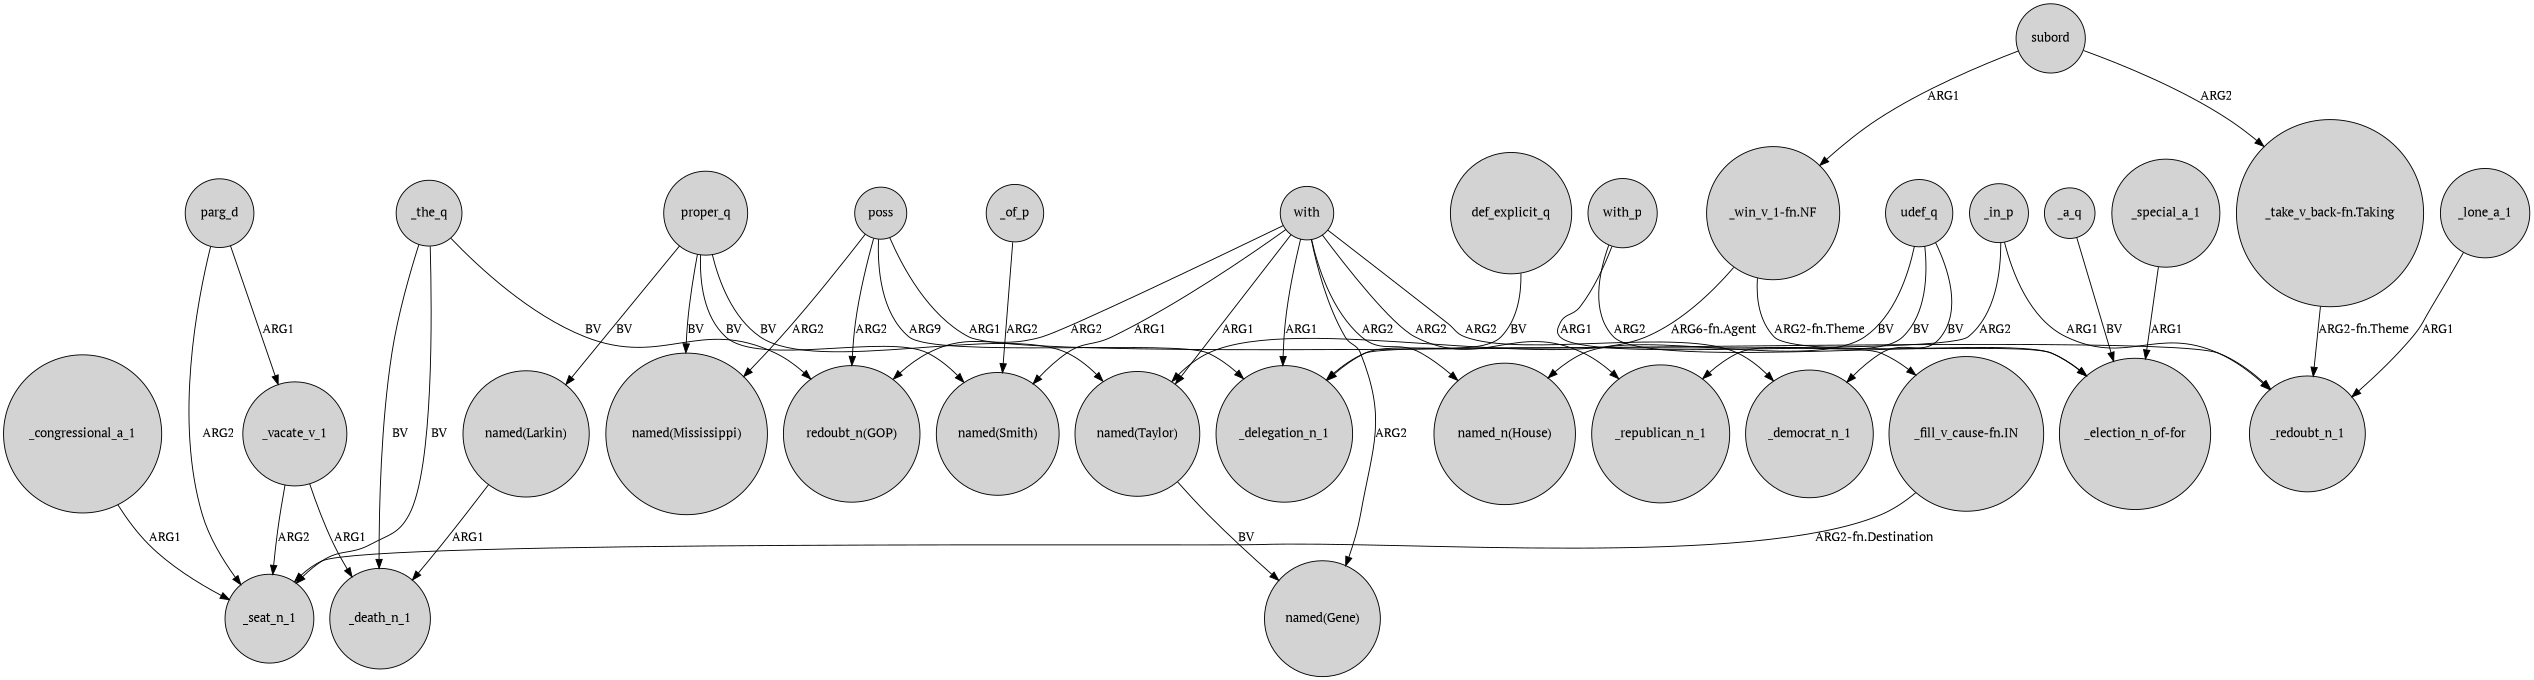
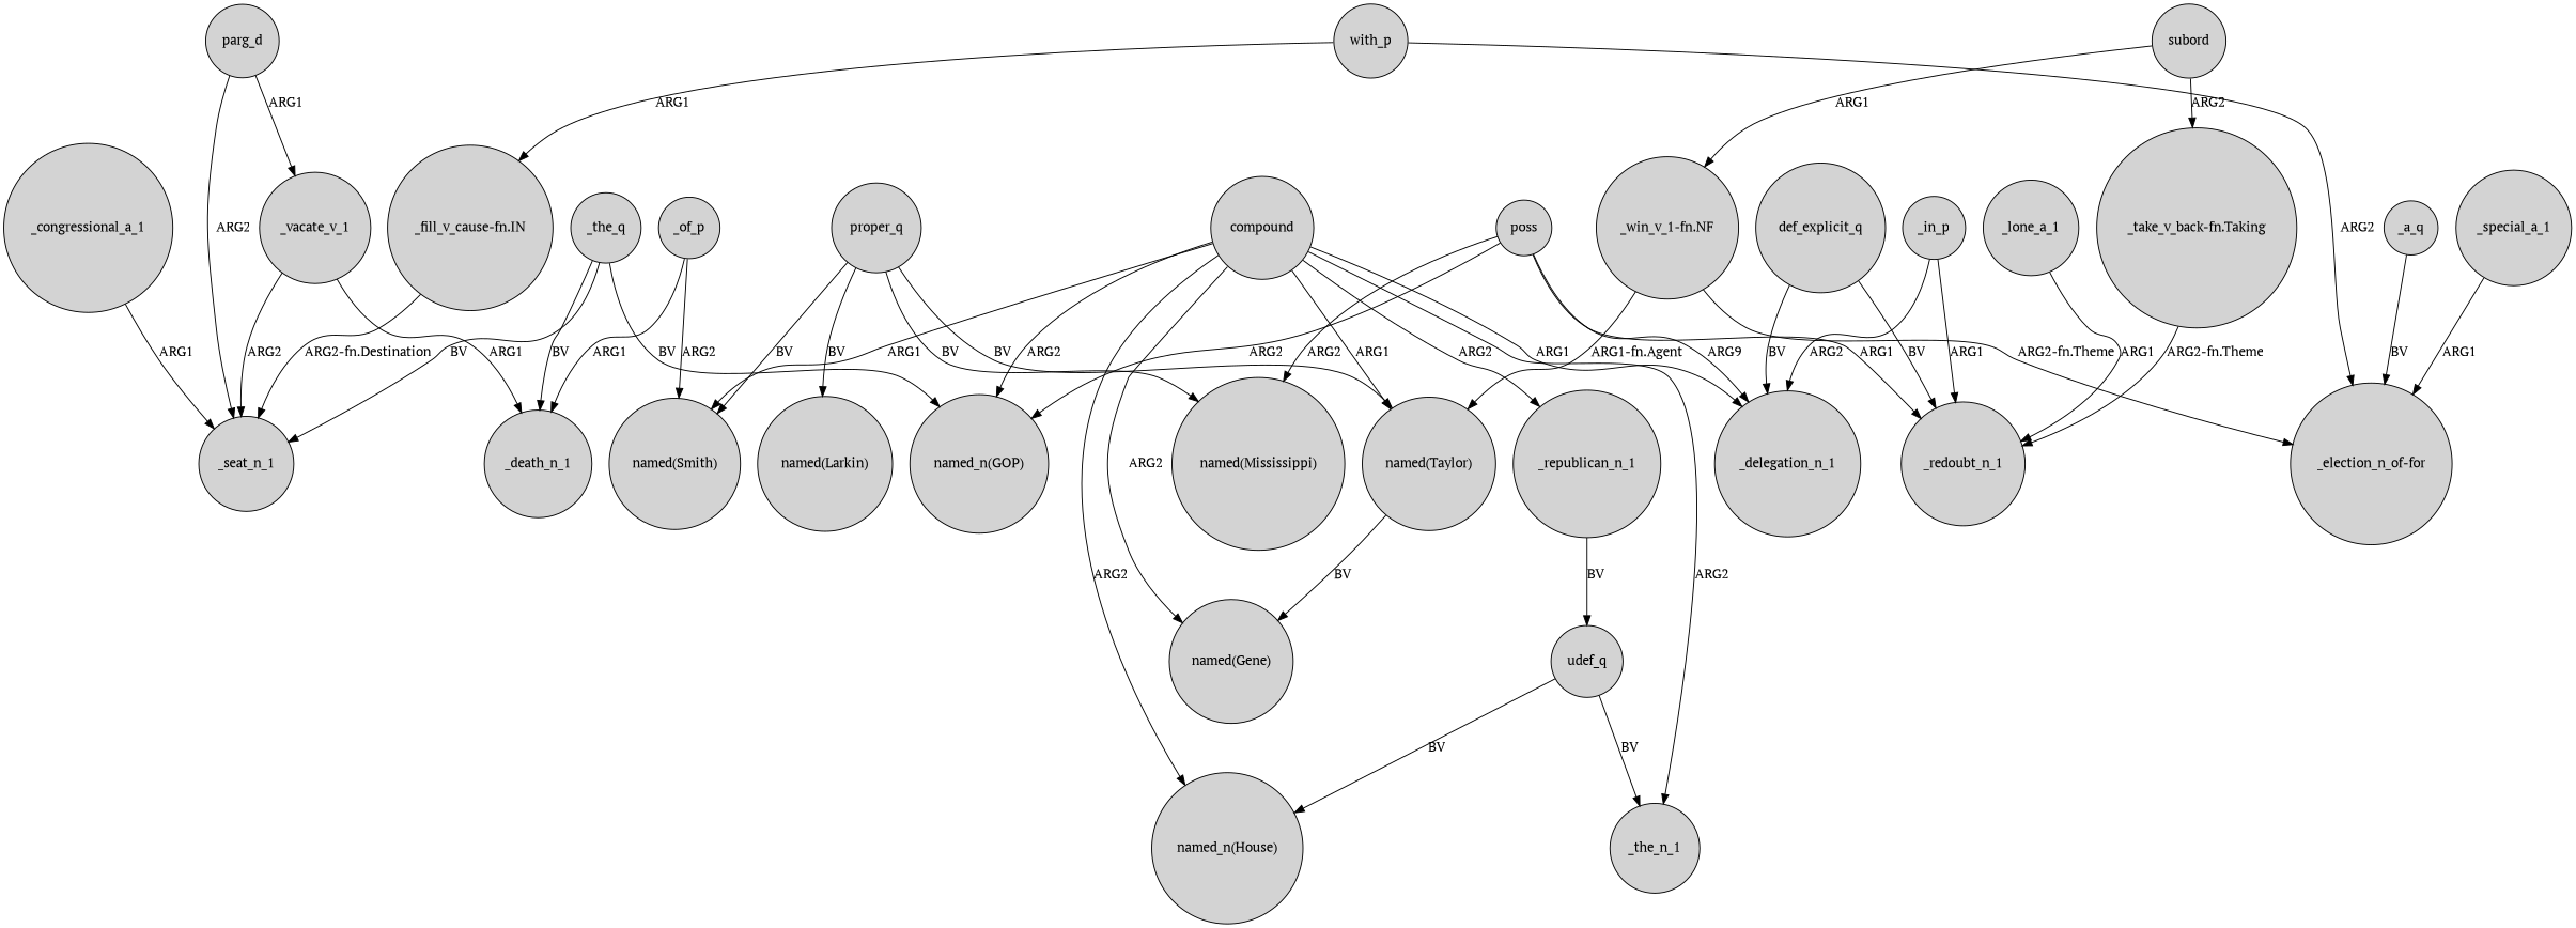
  digraph {
    fontname="PT Serif"
    node [fontname="PT Serif" shape=circle style=filled]
    edge [fontname="PT Serif"]
    with_p
    "_fill_v_cause-fn.IN"
    "_election_n_of-for"
    _seat_n_1
    udef_q
    "named_n(House)"
-   _democrat_n_1
+   _democrat_n_1 [label=_the_n_1]
    _republican_n_1
    poss
    _delegation_n_1
-   "named_n(GOP)" [label="redoubt_n(GOP)"]
+   "named_n(GOP)"
    _redoubt_n_1
    "named(Mississippi)"
    proper_q
    "named(Larkin)"
    "named(Smith)"
    "named(Taylor)"
    "named(Gene)"
    parg_d
    _vacate_v_1
    _death_n_1
-   compound [label=with]
+   compound
    _of_p
    subord
    "_win_v_1-fn.NF"
    "_take_v_back-fn.Taking"
    _the_q
    _in_p
    _congressional_a_1
    _lone_a_1
    def_explicit_q
    _a_q
    _special_a_1
    with_p -> "_fill_v_cause-fn.IN" [label=ARG1]
    with_p -> "_election_n_of-for" [label=ARG2]
    "_fill_v_cause-fn.IN" -> _seat_n_1 [label="ARG2-fn.Destination"]
    udef_q -> "named_n(House)" [label=BV]
    udef_q -> _democrat_n_1 [label=BV]
-   udef_q -> _republican_n_1 [label=BV]
+   _republican_n_1 -> udef_q [label=BV]
    poss -> _delegation_n_1 [label=ARG9]
    poss -> "named_n(GOP)" [label=ARG2]
    poss -> _redoubt_n_1 [label=ARG1]
    poss -> "named(Mississippi)" [label=ARG2]
    proper_q -> "named(Mississippi)" [label=BV]
    proper_q -> "named(Larkin)" [label=BV]
    proper_q -> "named(Smith)" [label=BV]
    proper_q -> "named(Taylor)" [label=BV]
    "named(Taylor)" -> "named(Gene)" [label=BV]
    parg_d -> _seat_n_1 [label=ARG2]
    parg_d -> _vacate_v_1 [label=ARG1]
    _vacate_v_1 -> _seat_n_1 [label=ARG2]
    _vacate_v_1 -> _death_n_1 [label=ARG1]
    compound -> "named_n(House)" [label=ARG2]
    compound -> _democrat_n_1 [label=ARG2]
    compound -> _republican_n_1 [label=ARG2]
    compound -> _delegation_n_1 [label=ARG1]
    compound -> "named_n(GOP)" [label=ARG2]
    compound -> "named(Smith)" [label=ARG1]
    compound -> "named(Taylor)" [label=ARG1]
    compound -> "named(Gene)" [label=ARG2]
    _of_p -> "named(Smith)" [label=ARG2]
-   "named(Larkin)" -> _death_n_1 [label=ARG1]
+   _of_p -> _death_n_1 [label=ARG1]
    subord -> "_win_v_1-fn.NF" [label=ARG1]
    subord -> "_take_v_back-fn.Taking" [label=ARG2]
    "_win_v_1-fn.NF" -> "_election_n_of-for" [label="ARG2-fn.Theme"]
-   "_win_v_1-fn.NF" -> "named(Taylor)" [label="ARG6-fn.Agent"]
+   "_win_v_1-fn.NF" -> "named(Taylor)" [label="ARG1-fn.Agent"]
    "_take_v_back-fn.Taking" -> _redoubt_n_1 [label="ARG2-fn.Theme"]
    _the_q -> _seat_n_1 [label=BV]
    _the_q -> "named_n(GOP)" [label=BV]
    _the_q -> _death_n_1 [label=BV]
    _in_p -> _delegation_n_1 [label=ARG2]
    _in_p -> _redoubt_n_1 [label=ARG1]
    _congressional_a_1 -> _seat_n_1 [label=ARG1]
    _lone_a_1 -> _redoubt_n_1 [label=ARG1]
    def_explicit_q -> _delegation_n_1 [label=BV]
+   def_explicit_q -> _redoubt_n_1 [label=BV]
    _a_q -> "_election_n_of-for" [label=BV]
    _special_a_1 -> "_election_n_of-for" [label=ARG1]
  }
